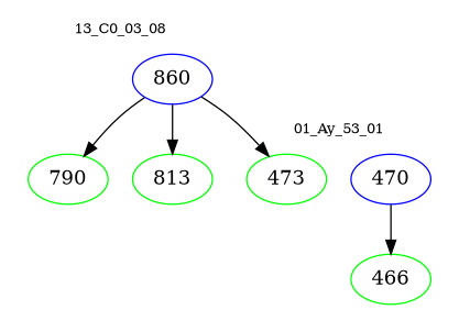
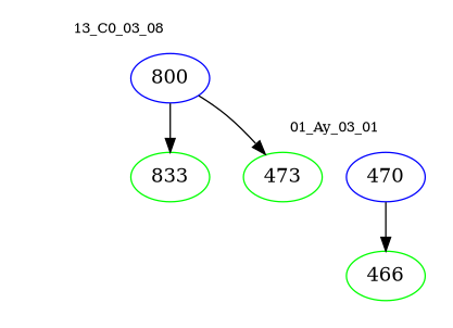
  digraph {
    node [color=green]
    edge [color=black]
    n1 [color=blue label=470]
    n2 [label=466]
    n3 [label=473]
-   n4 [color=blue label=860]
-   n5 [label=790]
-   n6 [label=813]
+   n4 [color=blue label=800]
+   n6 [label=833]
    subgraph cluster_1 {
      color=white
      fontsize=10
-     label="01_Ay_53_01"
+     label="01_Ay_03_01"
      n1
      n2
      n3
    }
    subgraph cluster_2 {
      color=white
      fontsize=10
      label="13_C0_03_08"
      n4
-     n5
      n6
    }
    n1 -> n2
    n4 -> n3
-   n4 -> n5
    n4 -> n6
  }
